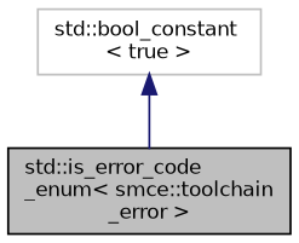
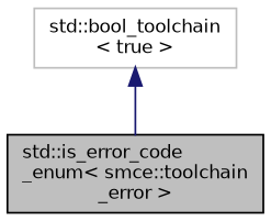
  digraph {
    node [fontname=Helvetica fontsize=10 shape=record style=filled]
    n1 [color=black fillcolor=grey75 fontcolor=black height=0.2 label="std::is_error_code\l_enum\< smce::toolchain\l_error \>" width=0.4]
-   n2 [color=grey75 fillcolor=white height=0.2 label="std::bool_constant\l\< true \>" width=0.4]
+   n2 [color=grey75 fillcolor=white height=0.2 label="std::bool_toolchain\l\< true \>" width=0.4]
    n2 -> n1 [color=midnightblue dir=back fontname=Helvetica fontsize=10 labelfontname=Helvetica labelfontsize=10 style=solid]
  }
